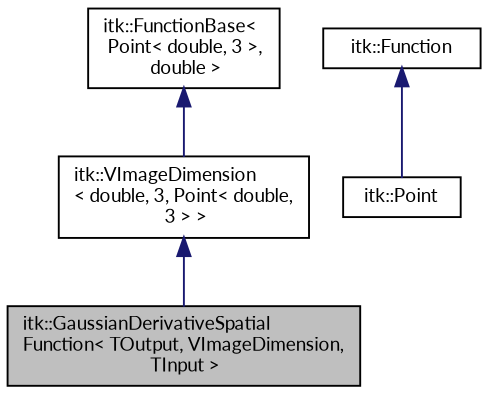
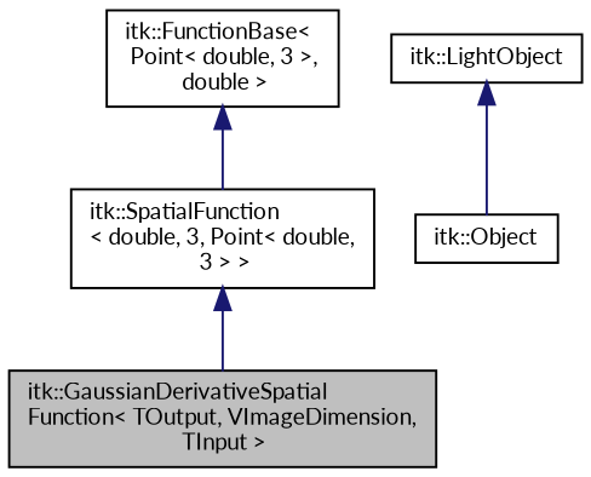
  digraph {
    fontname=Lato
    node [color=black fillcolor=white fontname=Lato fontsize=10 shape=record style=filled]
    edge [color=midnightblue dir=back fontname=Lato fontsize=10 labelfontname=Helvetica labelfontsize=10 style=solid]
    n1 [fillcolor=grey75 fontcolor=black height=0.2 label="itk::GaussianDerivativeSpatial\lFunction\< TOutput, VImageDimension,\l TInput \>" width=0.4]
-   n2 [height=0.2 label="itk::VImageDimension\l\< double, 3, Point\< double,\l 3 \> \>" width=0.4]
+   n2 [height=0.2 label="itk::SpatialFunction\l\< double, 3, Point\< double,\l 3 \> \>" width=0.4]
    n3 [height=0.2 label="itk::FunctionBase\<\l Point\< double, 3 \>,\l double \>" width=0.4]
-   n4 [height=0.2 label="itk::Point" width=0.4]
-   n5 [height=0.2 label="itk::Function" width=0.4]
+   n4 [height=0.2 label="itk::Object" width=0.4]
+   n5 [height=0.2 label="itk::LightObject" width=0.4]
    n2 -> n1
    n3 -> n2
    n5 -> n4
  }
